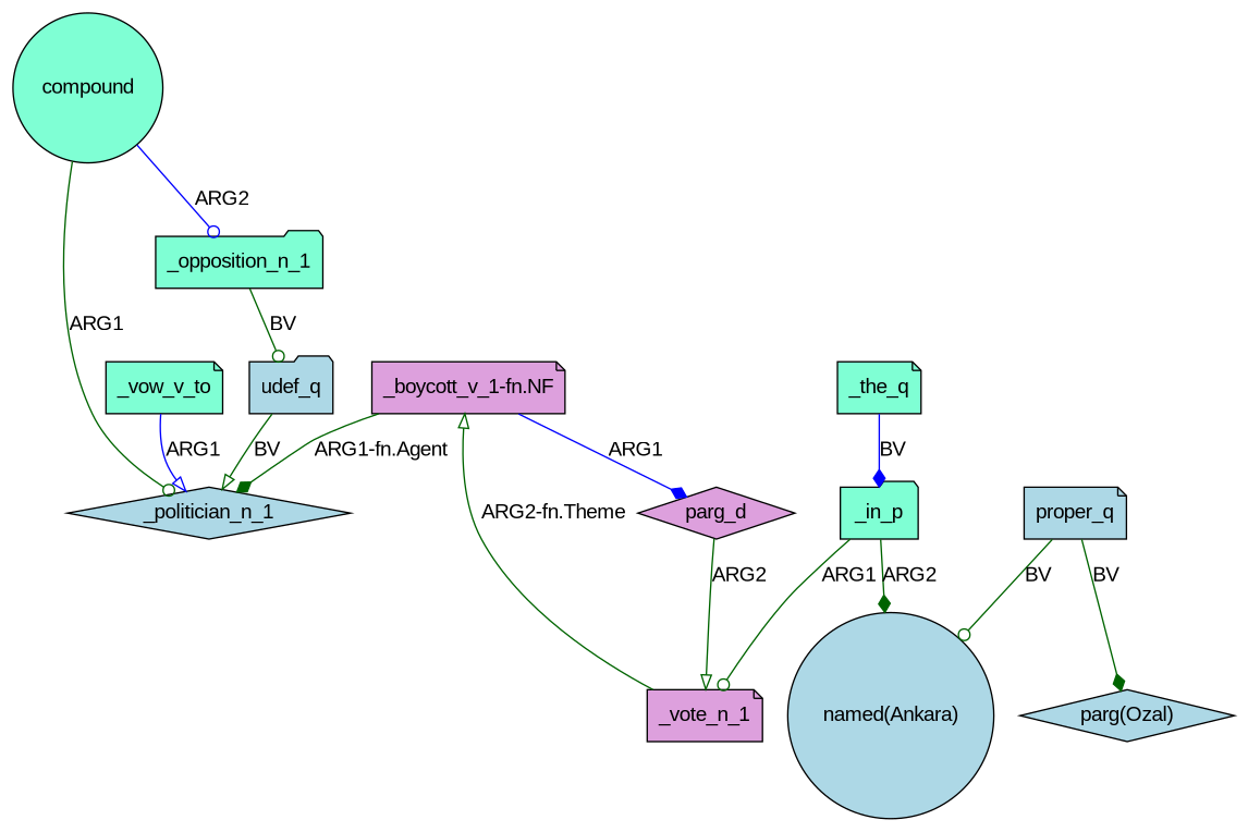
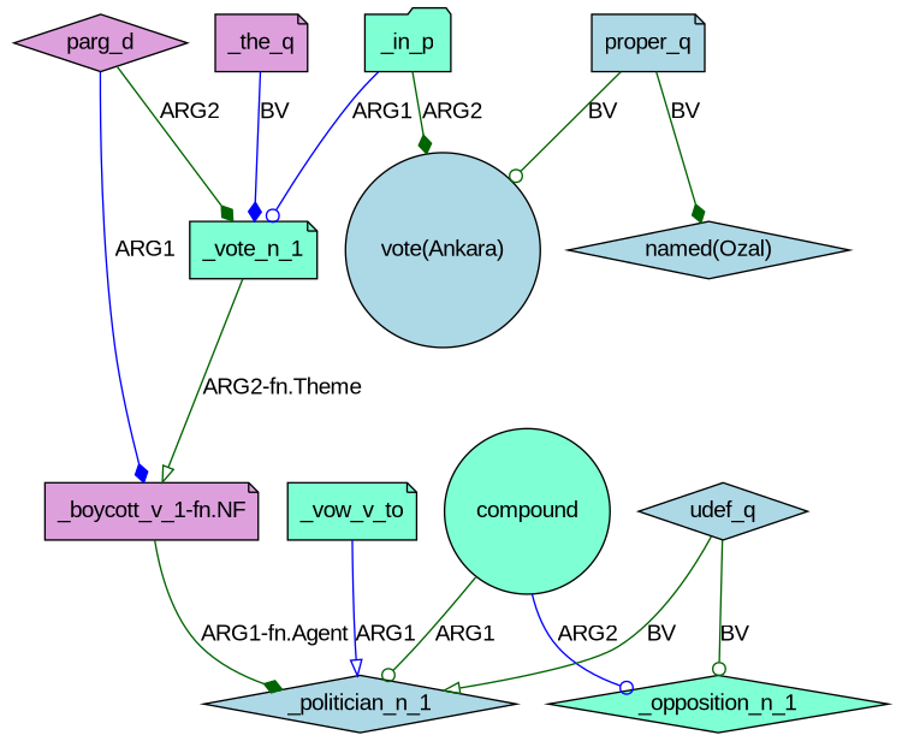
  digraph {
    fontname="Liberation Sans"
    node [fillcolor=lightblue fontname="Liberation Sans" shape=note style=filled]
    edge [arrowhead=diamond color=darkgreen fontname="Liberation Sans"]
    "_boycott_v_1-fn.NF" [fillcolor=plum]
    _politician_n_1 [shape=diamond]
-   _vote_n_1 [fillcolor=plum]
-   _the_q [fillcolor=aquamarine]
+   _vote_n_1 [fillcolor=aquamarine]
+   _the_q [fillcolor=plum]
    parg_d [fillcolor=plum shape=diamond]
    compound [fillcolor=aquamarine shape=circle]
-   _opposition_n_1 [fillcolor=aquamarine shape=folder]
+   _opposition_n_1 [fillcolor=aquamarine shape=diamond]
    _vow_v_to [fillcolor=aquamarine]
-   "named(Ozal)" [shape=diamond label="parg(Ozal)"]
+   "named(Ozal)" [shape=diamond]
    _in_p [fillcolor=aquamarine shape=folder]
-   "named(Ankara)" [shape=circle]
+   "named(Ankara)" [shape=circle label="vote(Ankara)"]
    proper_q
-   udef_q [shape=folder]
+   udef_q [shape=diamond]
    "_boycott_v_1-fn.NF" -> _politician_n_1 [label="ARG1-fn.Agent"]
    _vote_n_1 -> "_boycott_v_1-fn.NF" [arrowhead=onormal label="ARG2-fn.Theme"]
-   _the_q -> _in_p [color=blue label=BV]
-   "_boycott_v_1-fn.NF" -> parg_d [color=blue label=ARG1]
-   parg_d -> _vote_n_1 [arrowhead=onormal label=ARG2]
+   _the_q -> _vote_n_1 [color=blue label=BV]
+   parg_d -> "_boycott_v_1-fn.NF" [color=blue label=ARG1]
+   parg_d -> _vote_n_1 [label=ARG2]
    compound -> _politician_n_1 [arrowhead=odot label=ARG1]
    compound -> _opposition_n_1 [arrowhead=odot color=blue label=ARG2]
    _vow_v_to -> _politician_n_1 [arrowhead=onormal color=blue label=ARG1]
-   _in_p -> _vote_n_1 [arrowhead=odot label=ARG1]
+   _in_p -> _vote_n_1 [arrowhead=odot color=blue label=ARG1]
    _in_p -> "named(Ankara)" [label=ARG2]
    proper_q -> "named(Ozal)" [label=BV]
    proper_q -> "named(Ankara)" [arrowhead=odot label=BV]
    udef_q -> _politician_n_1 [arrowhead=onormal label=BV]
-   _opposition_n_1 -> udef_q [arrowhead=odot label=BV]
+   udef_q -> _opposition_n_1 [arrowhead=odot label=BV]
  }
